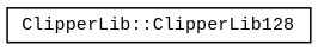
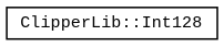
  digraph {
    rankdir=LR
    fontname="Liberation Mono"
-   n1 [color=black fillcolor=white fontname="Liberation Mono" fontsize=10 height=0.2 label="ClipperLib::ClipperLib128" shape=record style=filled width=0.4]
+   n1 [color=black fillcolor=white fontname="Liberation Mono" fontsize=10 height=0.2 label="ClipperLib::Int128" shape=record style=filled width=0.4]
  }
